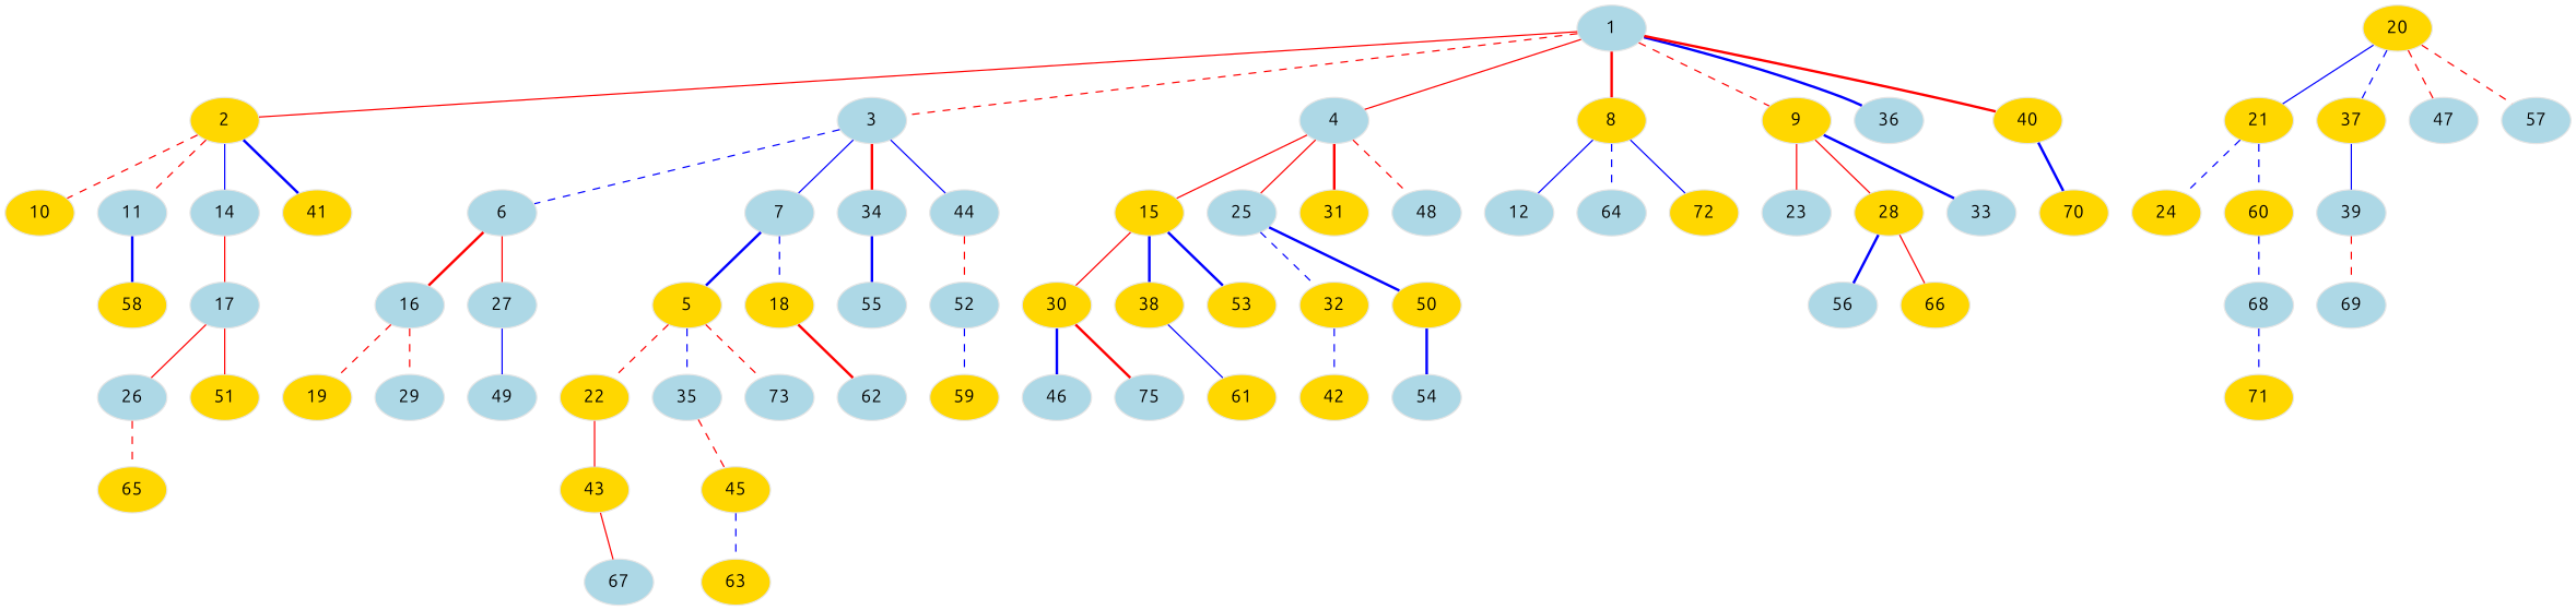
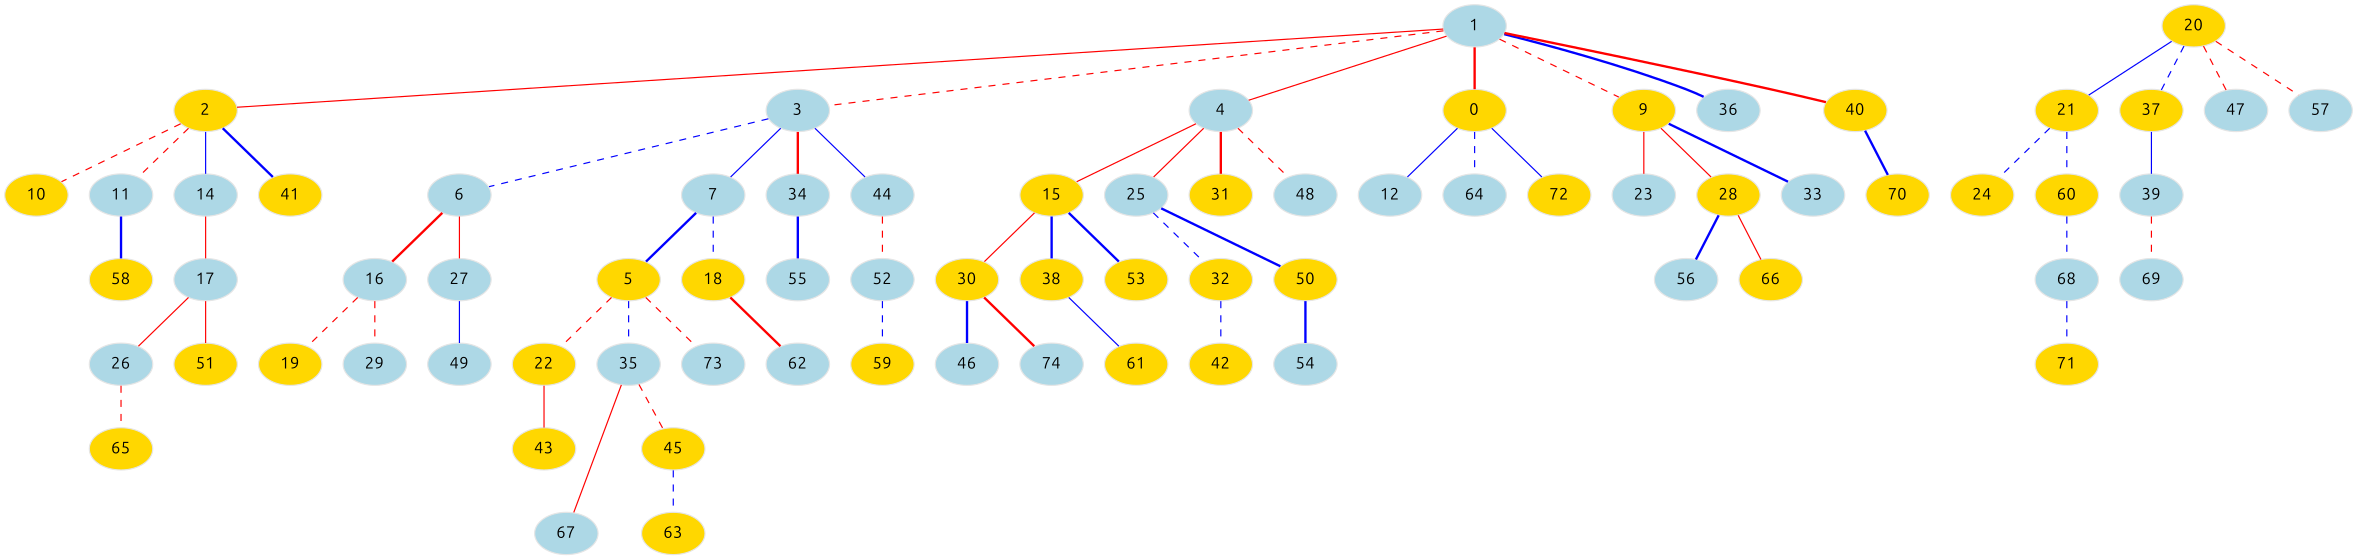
  graph {
    fontname=Ubuntu
    node [color=gray90 fillcolor=lightblue fontname=Ubuntu style=filled]
    edge [color=red fontname=Ubuntu style=dashed]
    2 [fillcolor=gold]
    1
    3
    4
-   8 [fillcolor=gold]
+   8 [fillcolor=gold label=0]
    9 [fillcolor=gold]
    36
    40 [fillcolor=gold]
    10 [fillcolor=gold]
    11
    14
    41 [fillcolor=gold]
    6
    7
    34
    44
    15 [fillcolor=gold]
    25
    31 [fillcolor=gold]
    48
    12
    64
    72 [fillcolor=gold]
    23
    28 [fillcolor=gold]
    33
    70 [fillcolor=gold]
    58 [fillcolor=gold]
    17
    5 [fillcolor=gold]
    22 [fillcolor=gold]
    35
    73
    16
    27
    18 [fillcolor=gold]
    55
    52
    30 [fillcolor=gold]
    38 [fillcolor=gold]
    53 [fillcolor=gold]
    32 [fillcolor=gold]
    50 [fillcolor=gold]
    43 [fillcolor=gold]
    45 [fillcolor=gold]
    19 [fillcolor=gold]
    29
    49
    62
    56
    66 [fillcolor=gold]
    20 [fillcolor=gold]
    21 [fillcolor=gold]
    37 [fillcolor=gold]
    47
    57
    26
    51 [fillcolor=gold]
    46
-   74 [label=75]
+   74
    61 [fillcolor=gold]
    65 [fillcolor=gold]
    24 [fillcolor=gold]
    60 [fillcolor=gold]
    39
    68
    67
    42 [fillcolor=gold]
    54
    63 [fillcolor=gold]
    69
    59 [fillcolor=gold]
    71 [fillcolor=gold]
    2 -- 10
    2 -- 11
    2 -- 14 [color=blue style=solid]
    2 -- 41 [color=blue style=bold]
    1 -- 2 [style=solid]
    1 -- 3
    1 -- 4 [style=solid]
    1 -- 8 [style=bold]
    1 -- 9
    1 -- 36 [color=blue style=bold]
    1 -- 40 [style=bold]
    3 -- 6 [color=blue]
    3 -- 7 [color=blue style=solid]
    3 -- 34 [style=bold]
    3 -- 44 [color=blue style=solid]
    4 -- 15 [style=solid]
    4 -- 25 [style=solid]
    4 -- 31 [style=bold]
    4 -- 48
    8 -- 12 [color=blue style=solid]
    8 -- 64 [color=blue]
    8 -- 72 [color=blue style=solid]
    9 -- 23 [style=solid]
    9 -- 28 [style=solid]
    9 -- 33 [color=blue style=bold]
    40 -- 70 [color=blue style=bold]
    11 -- 58 [color=blue style=bold]
    14 -- 17 [style=solid]
    6 -- 16 [style=bold]
    6 -- 27 [style=solid]
    7 -- 5 [color=blue style=bold]
    7 -- 18 [color=blue]
    34 -- 55 [color=blue style=bold]
    44 -- 52
    15 -- 30 [style=solid]
    15 -- 38 [color=blue style=bold]
    15 -- 53 [color=blue style=bold]
    25 -- 32 [color=blue]
    25 -- 50 [color=blue style=bold]
    28 -- 56 [color=blue style=bold]
    28 -- 66 [style=solid]
    17 -- 26 [style=solid]
    17 -- 51 [style=solid]
    5 -- 22
    5 -- 35 [color=blue]
    5 -- 73
    22 -- 43 [style=solid]
    35 -- 45
    16 -- 19
    16 -- 29
    27 -- 49 [color=blue style=solid]
    18 -- 62 [style=bold]
    52 -- 59 [color=blue]
    30 -- 46 [color=blue style=bold]
    30 -- 74 [style=bold]
    38 -- 61 [color=blue style=solid]
    32 -- 42 [color=blue]
    50 -- 54 [color=blue style=bold]
-   43 -- 67 [style=solid]
+   35 -- 67 [style=solid]
    45 -- 63 [color=blue]
    20 -- 21 [color=blue style=solid]
    20 -- 37 [color=blue]
    20 -- 47
    20 -- 57
    21 -- 24 [color=blue]
    21 -- 60 [color=blue]
    37 -- 39 [color=blue style=solid]
    26 -- 65
    60 -- 68 [color=blue]
    39 -- 69
    68 -- 71 [color=blue]
  }
